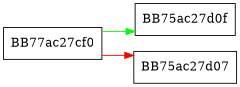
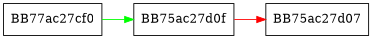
  digraph {
    rankdir=LR
    splines=ortho
    node [shape=box]
    n1 [label=BB77ac27cf0]
    BB75ac27d0f
    BB75ac27d07
    n1 -> BB75ac27d0f [color=green]
-   n1 -> BB75ac27d07 [color=red]
+   BB75ac27d0f -> BB75ac27d07 [color=red]
  }
